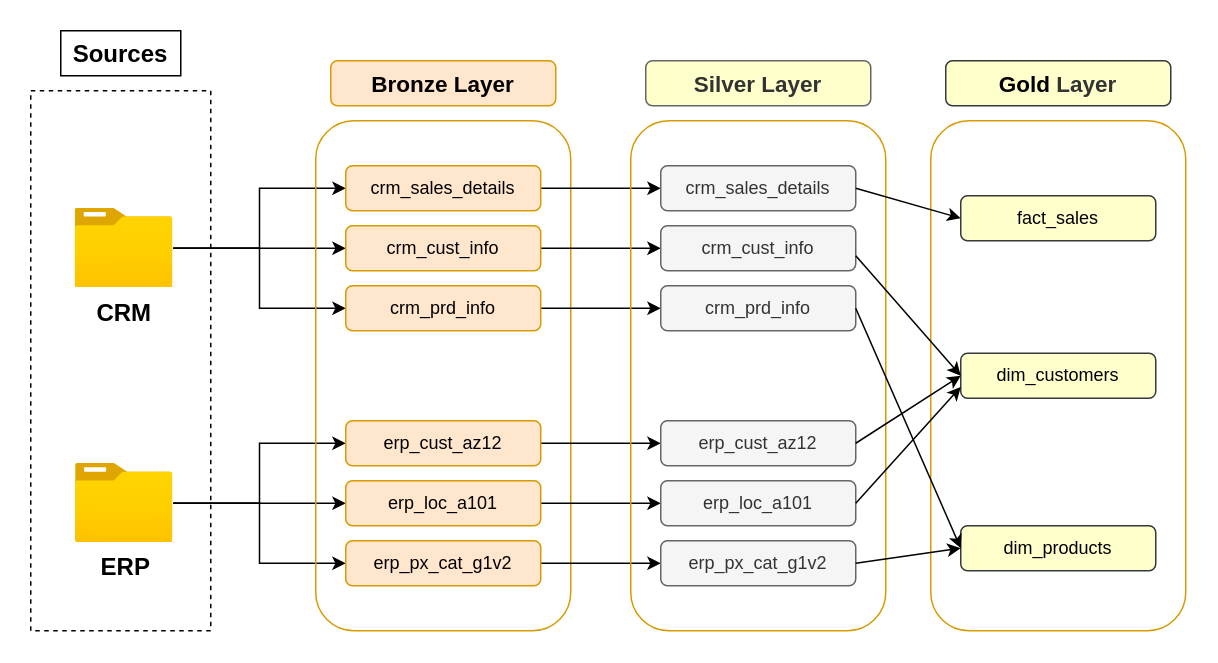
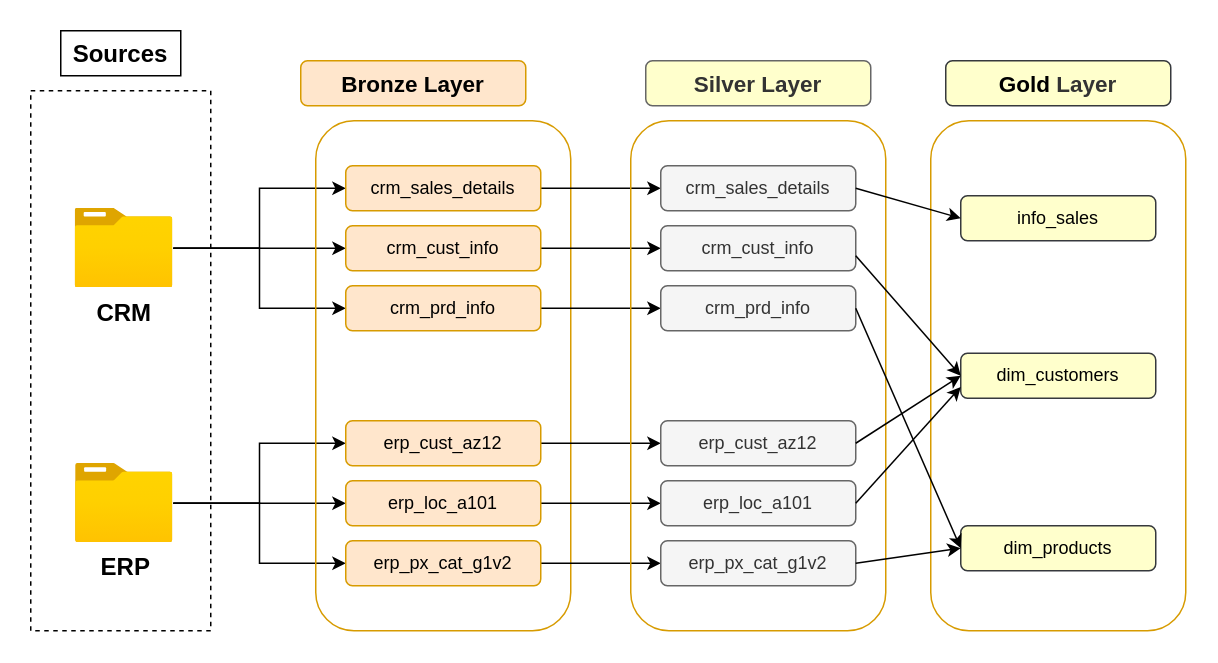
  <mxCell id="0" />
  <mxCell id="1" parent="0" />
  <mxCell id="2" value="" style="rounded=0;whiteSpace=wrap;html=1;fillColor=none;dashed=1;" parent="1" vertex="1"><mxGeometry x="20" y="60" width="120" height="360" as="geometry" /></mxCell>
  <mxCell id="3" value="&lt;b&gt;&lt;font style=&quot;font-size: 16px;&quot;&gt;Sources&lt;/font&gt;&lt;/b&gt;" style="rounded=0;whiteSpace=wrap;html=1;strokeColor=default;" parent="1" vertex="1"><mxGeometry x="40" y="20" width="80" height="30" as="geometry" /></mxCell>
  <mxCell id="4" style="edgeStyle=orthogonalEdgeStyle;rounded=0;orthogonalLoop=1;jettySize=auto;html=1;" parent="1" source="7" target="15" edge="1"><mxGeometry relative="1" as="geometry" /></mxCell>
  <mxCell id="5" style="edgeStyle=orthogonalEdgeStyle;rounded=0;orthogonalLoop=1;jettySize=auto;html=1;" parent="1" source="7" target="17" edge="1"><mxGeometry relative="1" as="geometry" /></mxCell>
  <mxCell id="6" style="edgeStyle=orthogonalEdgeStyle;rounded=0;orthogonalLoop=1;jettySize=auto;html=1;entryX=0;entryY=0.5;entryDx=0;entryDy=0;" parent="1" source="7" target="19" edge="1"><mxGeometry relative="1" as="geometry" /></mxCell>
  <mxCell id="7" value="&lt;b&gt;&lt;font style=&quot;font-size: 16px;&quot;&gt;CRM&lt;/font&gt;&lt;/b&gt;" style="image;aspect=fixed;html=1;points=[];align=center;fontSize=12;image=img/lib/azure2/general/Folder_Blank.svg;" parent="1" vertex="1"><mxGeometry x="49.7" y="138.5" width="65.3" height="53" as="geometry" /></mxCell>
  <mxCell id="8" style="edgeStyle=orthogonalEdgeStyle;rounded=0;orthogonalLoop=1;jettySize=auto;html=1;entryX=0;entryY=0.5;entryDx=0;entryDy=0;" parent="1" source="11" target="21" edge="1"><mxGeometry relative="1" as="geometry" /></mxCell>
  <mxCell id="9" style="edgeStyle=orthogonalEdgeStyle;rounded=0;orthogonalLoop=1;jettySize=auto;html=1;entryX=0;entryY=0.5;entryDx=0;entryDy=0;" parent="1" source="11" target="23" edge="1"><mxGeometry relative="1" as="geometry" /></mxCell>
  <mxCell id="10" style="edgeStyle=orthogonalEdgeStyle;rounded=0;orthogonalLoop=1;jettySize=auto;html=1;entryX=0;entryY=0.5;entryDx=0;entryDy=0;" parent="1" source="11" target="25" edge="1"><mxGeometry relative="1" as="geometry" /></mxCell>
  <mxCell id="11" value="&lt;font style=&quot;font-size: 16px;&quot;&gt;&lt;b&gt;ERP&lt;/b&gt;&lt;/font&gt;" style="image;aspect=fixed;html=1;points=[];align=center;fontSize=12;image=img/lib/azure2/general/Folder_Blank.svg;" parent="1" vertex="1"><mxGeometry x="50" y="308.63" width="65" height="52.75" as="geometry" /></mxCell>
  <mxCell id="12" value="" style="rounded=1;whiteSpace=wrap;html=1;fillColor=none;strokeColor=#d79b00;" parent="1" vertex="1"><mxGeometry x="210" y="80" width="170" height="340" as="geometry" /></mxCell>
- <mxCell id="13" value="&lt;font style=&quot;font-size: 15px;&quot;&gt;Bronze Layer&lt;/font&gt;" style="rounded=1;whiteSpace=wrap;html=1;fontStyle=1;fillColor=#ffe6cc;strokeColor=#d79b00;" parent="1" vertex="1"><mxGeometry x="220" y="40" width="150" height="30" as="geometry" /></mxCell>
+ <mxCell id="13" value="&lt;font style=&quot;font-size: 15px;&quot;&gt;Bronze Layer&lt;/font&gt;" style="rounded=1;whiteSpace=wrap;html=1;fontStyle=1;fillColor=#ffe6cc;strokeColor=#d79b00;" parent="1" vertex="1"><mxGeometry x="200" y="40" width="150" height="30" as="geometry" /></mxCell>
  <mxCell id="14" style="edgeStyle=orthogonalEdgeStyle;rounded=0;orthogonalLoop=1;jettySize=auto;html=1;" parent="1" source="15" target="28" edge="1"><mxGeometry relative="1" as="geometry" /></mxCell>
  <mxCell id="15" value="crm_sales_details" style="rounded=1;whiteSpace=wrap;html=1;fillColor=#ffe6cc;strokeColor=#d79b00;" parent="1" vertex="1"><mxGeometry x="230" y="110" width="130" height="30" as="geometry" /></mxCell>
  <mxCell id="16" style="edgeStyle=orthogonalEdgeStyle;rounded=0;orthogonalLoop=1;jettySize=auto;html=1;entryX=0;entryY=0.5;entryDx=0;entryDy=0;" parent="1" source="17" target="29" edge="1"><mxGeometry relative="1" as="geometry" /></mxCell>
  <mxCell id="17" value="crm_cust_info" style="rounded=1;whiteSpace=wrap;html=1;fillColor=#ffe6cc;strokeColor=#d79b00;" parent="1" vertex="1"><mxGeometry x="230" y="150" width="130" height="30" as="geometry" /></mxCell>
  <mxCell id="18" style="edgeStyle=orthogonalEdgeStyle;rounded=0;orthogonalLoop=1;jettySize=auto;html=1;" parent="1" source="19" target="30" edge="1"><mxGeometry relative="1" as="geometry" /></mxCell>
  <mxCell id="19" value="crm_prd_info" style="rounded=1;whiteSpace=wrap;html=1;fillColor=#ffe6cc;strokeColor=#d79b00;" parent="1" vertex="1"><mxGeometry x="230" y="190" width="130" height="30" as="geometry" /></mxCell>
  <mxCell id="20" style="edgeStyle=orthogonalEdgeStyle;rounded=0;orthogonalLoop=1;jettySize=auto;html=1;" parent="1" source="21" target="31" edge="1"><mxGeometry relative="1" as="geometry" /></mxCell>
  <mxCell id="21" value="erp_cust_az12" style="rounded=1;whiteSpace=wrap;html=1;fillColor=#ffe6cc;strokeColor=#d79b00;" parent="1" vertex="1"><mxGeometry x="230" y="280" width="130" height="30" as="geometry" /></mxCell>
  <mxCell id="22" style="edgeStyle=orthogonalEdgeStyle;rounded=0;orthogonalLoop=1;jettySize=auto;html=1;entryX=0;entryY=0.5;entryDx=0;entryDy=0;" parent="1" source="23" target="32" edge="1"><mxGeometry relative="1" as="geometry"><mxPoint x="400" y="350" as="targetPoint" /></mxGeometry></mxCell>
  <mxCell id="23" value="erp_loc_a101" style="rounded=1;whiteSpace=wrap;html=1;fillColor=#ffe6cc;strokeColor=#d79b00;" parent="1" vertex="1"><mxGeometry x="230" y="320" width="130" height="30" as="geometry" /></mxCell>
  <mxCell id="24" style="edgeStyle=orthogonalEdgeStyle;rounded=0;orthogonalLoop=1;jettySize=auto;html=1;entryX=0;entryY=0.5;entryDx=0;entryDy=0;" parent="1" source="25" target="33" edge="1"><mxGeometry relative="1" as="geometry" /></mxCell>
  <mxCell id="25" value="erp_px_cat_g1v2" style="rounded=1;whiteSpace=wrap;html=1;fillColor=#ffe6cc;strokeColor=#d79b00;" parent="1" vertex="1"><mxGeometry x="230" y="360" width="130" height="30" as="geometry" /></mxCell>
  <mxCell id="26" value="" style="rounded=1;whiteSpace=wrap;html=1;fillColor=none;strokeColor=#d79b00;" parent="1" vertex="1"><mxGeometry x="420" y="80" width="170" height="340" as="geometry" /></mxCell>
  <mxCell id="27" value="&lt;font style=&quot;font-size: 15px;&quot;&gt;&lt;font style=&quot;&quot;&gt;Silver&amp;nbsp;&lt;/font&gt;&lt;span style=&quot;background-color: transparent; color: light-dark(rgb(51, 51, 51), rgb(193, 193, 193));&quot;&gt;Layer&lt;/span&gt;&lt;/font&gt;" style="rounded=1;whiteSpace=wrap;html=1;fontStyle=1;fillColor=#ffffcc;strokeColor=#666666;fontColor=#333333;" parent="1" vertex="1"><mxGeometry x="430" y="40" width="150" height="30" as="geometry" /></mxCell>
  <mxCell id="28" value="crm_sales_details" style="rounded=1;whiteSpace=wrap;html=1;fillColor=#f5f5f5;strokeColor=#666666;fontColor=#333333;" parent="1" vertex="1"><mxGeometry x="440" y="110" width="130" height="30" as="geometry" /></mxCell>
  <mxCell id="29" value="crm_cust_info" style="rounded=1;whiteSpace=wrap;html=1;fillColor=#f5f5f5;strokeColor=#666666;fontColor=#333333;" parent="1" vertex="1"><mxGeometry x="440" y="150" width="130" height="30" as="geometry" /></mxCell>
  <mxCell id="30" value="crm_prd_info" style="rounded=1;whiteSpace=wrap;html=1;fillColor=#f5f5f5;strokeColor=#666666;fontColor=#333333;" parent="1" vertex="1"><mxGeometry x="440" y="190" width="130" height="30" as="geometry" /></mxCell>
  <mxCell id="31" value="erp_cust_az12" style="rounded=1;whiteSpace=wrap;html=1;fillColor=#f5f5f5;strokeColor=#666666;fontColor=#333333;" parent="1" vertex="1"><mxGeometry x="440" y="280" width="130" height="30" as="geometry" /></mxCell>
  <mxCell id="32" value="erp_loc_a101" style="rounded=1;whiteSpace=wrap;html=1;fillColor=#f5f5f5;strokeColor=#666666;fontColor=#333333;" parent="1" vertex="1"><mxGeometry x="440" y="320" width="130" height="30" as="geometry" /></mxCell>
  <mxCell id="33" value="erp_px_cat_g1v2" style="rounded=1;whiteSpace=wrap;html=1;fillColor=#f5f5f5;strokeColor=#666666;fontColor=#333333;" parent="1" vertex="1"><mxGeometry x="440" y="360" width="130" height="30" as="geometry" /></mxCell>
  <mxCell id="34" value="" style="rounded=1;whiteSpace=wrap;html=1;fillColor=none;strokeColor=#d79b00;" vertex="1" parent="1"><mxGeometry x="620" y="80" width="170" height="340" as="geometry" /></mxCell>
  <mxCell id="35" value="&lt;font style=&quot;font-size: 15px;&quot;&gt;&lt;span style=&quot;background-color: transparent;&quot;&gt;Gold&amp;nbsp;&lt;/span&gt;&lt;span style=&quot;background-color: transparent; color: light-dark(rgb(51, 51, 51), rgb(193, 193, 193));&quot;&gt;Layer&lt;/span&gt;&lt;/font&gt;" style="rounded=1;whiteSpace=wrap;html=1;fontStyle=1;fillColor=#FFFFCC;strokeColor=#36393d;" vertex="1" parent="1"><mxGeometry x="630" y="40" width="150" height="30" as="geometry" /></mxCell>
  <mxCell id="36" value="dim_customers" style="rounded=1;whiteSpace=wrap;html=1;fillColor=#FFFFCC;strokeColor=#36393d;" vertex="1" parent="1"><mxGeometry x="640" y="235" width="130" height="30" as="geometry" /></mxCell>
  <mxCell id="37" value="dim_products" style="rounded=1;whiteSpace=wrap;html=1;fillColor=#FFFFCC;strokeColor=#36393d;" vertex="1" parent="1"><mxGeometry x="640" y="350" width="130" height="30" as="geometry" /></mxCell>
- <mxCell id="38" value="fact_sales" style="rounded=1;whiteSpace=wrap;html=1;fillColor=#FFFFCC;strokeColor=#36393d;" vertex="1" parent="1"><mxGeometry x="640" y="130" width="130" height="30" as="geometry" /></mxCell>
+ <mxCell id="38" value="info_sales" style="rounded=1;whiteSpace=wrap;html=1;fillColor=#FFFFCC;strokeColor=#36393d;" vertex="1" parent="1"><mxGeometry x="640" y="130" width="130" height="30" as="geometry" /></mxCell>
  <mxCell id="39" value="" style="endArrow=classic;html=1;rounded=0;exitX=1;exitY=0.5;exitDx=0;exitDy=0;entryX=0;entryY=0.5;entryDx=0;entryDy=0;" edge="1" parent="1" source="28" target="38"><mxGeometry width="50" height="50" relative="1" as="geometry"><mxPoint x="590" y="170" as="sourcePoint" /><mxPoint x="640" y="120" as="targetPoint" /></mxGeometry></mxCell>
  <mxCell id="40" value="" style="endArrow=classic;html=1;rounded=0;exitX=1;exitY=0.5;exitDx=0;exitDy=0;entryX=0;entryY=0.5;entryDx=0;entryDy=0;" edge="1" parent="1" target="36"><mxGeometry width="50" height="50" relative="1" as="geometry"><mxPoint x="570" y="170" as="sourcePoint" /><mxPoint x="640" y="190" as="targetPoint" /></mxGeometry></mxCell>
  <mxCell id="41" value="" style="endArrow=classic;html=1;rounded=0;exitX=1;exitY=0.5;exitDx=0;exitDy=0;entryX=0;entryY=0.5;entryDx=0;entryDy=0;" edge="1" parent="1" source="31" target="36"><mxGeometry width="50" height="50" relative="1" as="geometry"><mxPoint x="570" y="290" as="sourcePoint" /><mxPoint x="640" y="370" as="targetPoint" /></mxGeometry></mxCell>
  <mxCell id="42" value="" style="endArrow=classic;html=1;rounded=0;exitX=1;exitY=0.5;exitDx=0;exitDy=0;entryX=0;entryY=0.75;entryDx=0;entryDy=0;" edge="1" parent="1" source="32" target="36"><mxGeometry width="50" height="50" relative="1" as="geometry"><mxPoint x="580" y="325" as="sourcePoint" /><mxPoint x="650" y="280" as="targetPoint" /></mxGeometry></mxCell>
  <mxCell id="43" value="" style="endArrow=classic;html=1;rounded=0;exitX=1;exitY=0.5;exitDx=0;exitDy=0;entryX=0;entryY=0.5;entryDx=0;entryDy=0;" edge="1" parent="1" source="30" target="37"><mxGeometry width="50" height="50" relative="1" as="geometry"><mxPoint x="570" y="210" as="sourcePoint" /><mxPoint x="640" y="290" as="targetPoint" /></mxGeometry></mxCell>
  <mxCell id="44" value="" style="endArrow=classic;html=1;rounded=0;exitX=1;exitY=0.5;exitDx=0;exitDy=0;entryX=0;entryY=0.5;entryDx=0;entryDy=0;" edge="1" parent="1" source="33" target="37"><mxGeometry width="50" height="50" relative="1" as="geometry"><mxPoint x="620" y="350" as="sourcePoint" /><mxPoint x="690" y="510" as="targetPoint" /></mxGeometry></mxCell>
